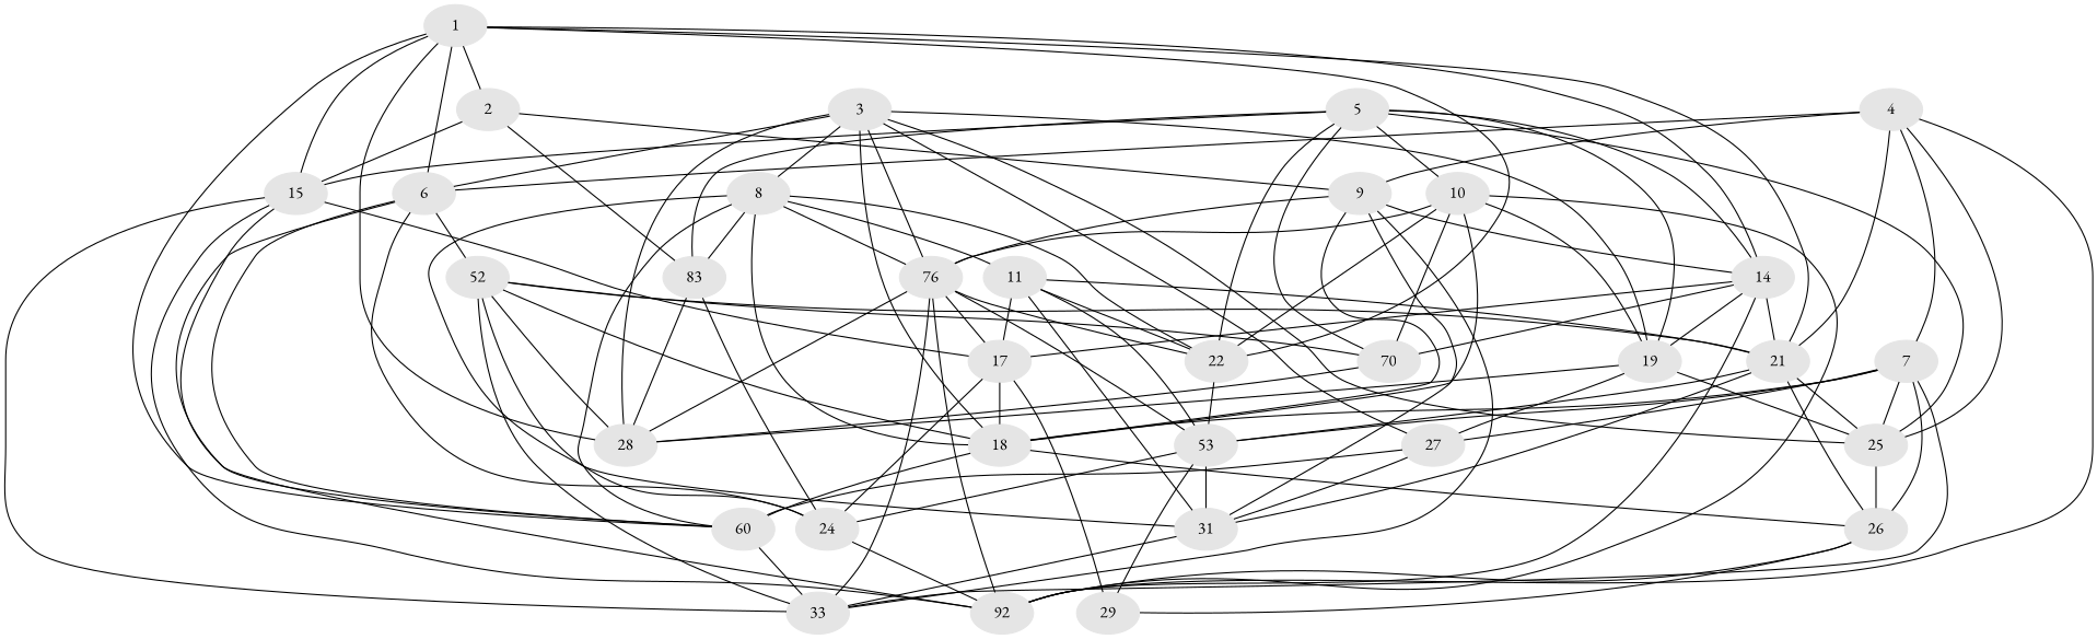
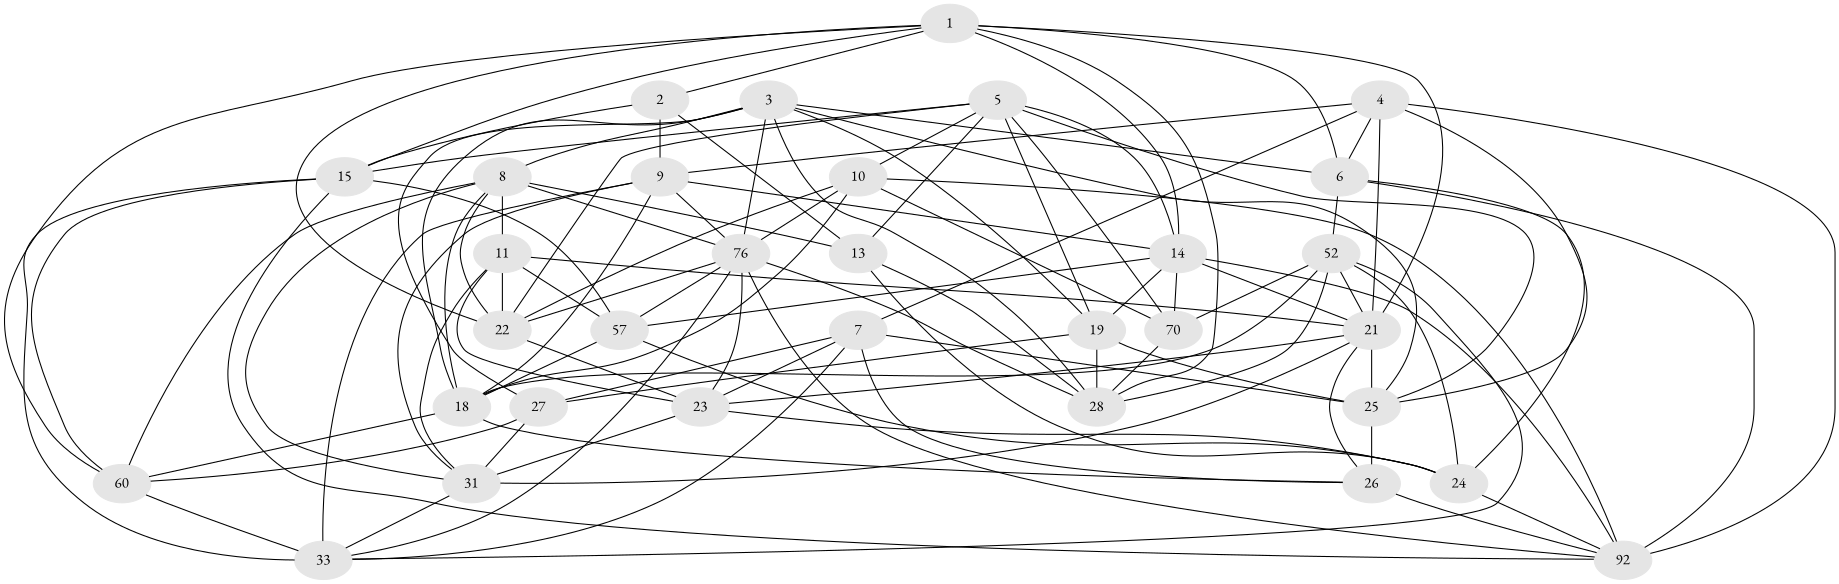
  graph {
    fontname="EB Garamond"
    node [color=gray90 fontname="EB Garamond" style=filled]
    edge [fontname="EB Garamond" weight=1.0]
    1
    2
    6
    14
    15
    21
    22
    28
    n9 [label=60]
    9
-   13 [label=83]
+   13
    n12 [label=92]
    n13 [label=52]
    24
    19
    n16 [label=70]
-   17
+   17 [label=57]
    33
    25
-   23 [label=53]
+   23
    26
    31
    n23 [label=76]
    18
    3
    8
    27
    11
    4
    7
    5
    10
-   29
    1 -- 2
    1 -- 6
    1 -- 14
    1 -- 15
    1 -- 21
    1 -- 22
    1 -- 28
    1 -- n9
    2 -- 15 [weight=2.0]
    2 -- 9
    2 -- 13
-   6 -- n9
    6 -- n12 [weight=2.0]
    6 -- n13
    6 -- 24
    14 -- 21
    14 -- n12
    14 -- 19
    14 -- n16 [weight=2.0]
    14 -- 17
    15 -- n9
    15 -- n12
    15 -- 17
    15 -- 33
    21 -- 25
    21 -- 23
    21 -- 26
    21 -- 31
    22 -- 23 [weight=2.0]
    n9 -- 33 [weight=2.0]
    9 -- 14
    9 -- 33
    9 -- 31
    9 -- n23
    9 -- 18
    13 -- 28 [weight=2.0]
    13 -- 24
    n13 -- 21
    n13 -- 28 [weight=2.0]
    n13 -- 24
    n13 -- n16
    n13 -- 33
    n13 -- 18
    24 -- n12
    19 -- 28
    19 -- 25 [weight=2.0]
    19 -- 27
    n16 -- 28
    17 -- 24
    17 -- 18
-   17 -- 29 [weight=2.0]
    25 -- 26 [weight=3.0]
    23 -- 24
    23 -- 31 [weight=2.0]
-   23 -- 29
    26 -- n12
-   26 -- 29
    31 -- 33
    n23 -- 22
    n23 -- 28
    n23 -- n12
    n23 -- 17
    n23 -- 33
    n23 -- 23
    18 -- n9 [weight=2.0]
    18 -- 26
    3 -- 6
    3 -- 28
    3 -- 19
    3 -- 25
    3 -- n23
    3 -- 18
    3 -- 8
    3 -- 27
    8 -- 22
    8 -- n9
    8 -- 13
    8 -- 31
    8 -- n23
    8 -- 18
    8 -- 11
    27 -- n9 [weight=2.0]
    27 -- 31
    11 -- 21
    11 -- 22
    11 -- 17
    11 -- 23
    11 -- 31
    4 -- 6
    4 -- 21 [weight=2.0]
    4 -- 9 [weight=2.0]
    4 -- n12
    4 -- 25
    4 -- 7
    7 -- 33
    7 -- 25
    7 -- 23
    7 -- 26
-   7 -- 18
    7 -- 27
    5 -- 14
    5 -- 15
    5 -- 22
    5 -- 13
    5 -- 19
    5 -- n16
    5 -- 25
    5 -- 10
    10 -- 22
    10 -- n12 [weight=2.0]
-   10 -- 19
    10 -- n16
    10 -- n23
    10 -- 18
  }
